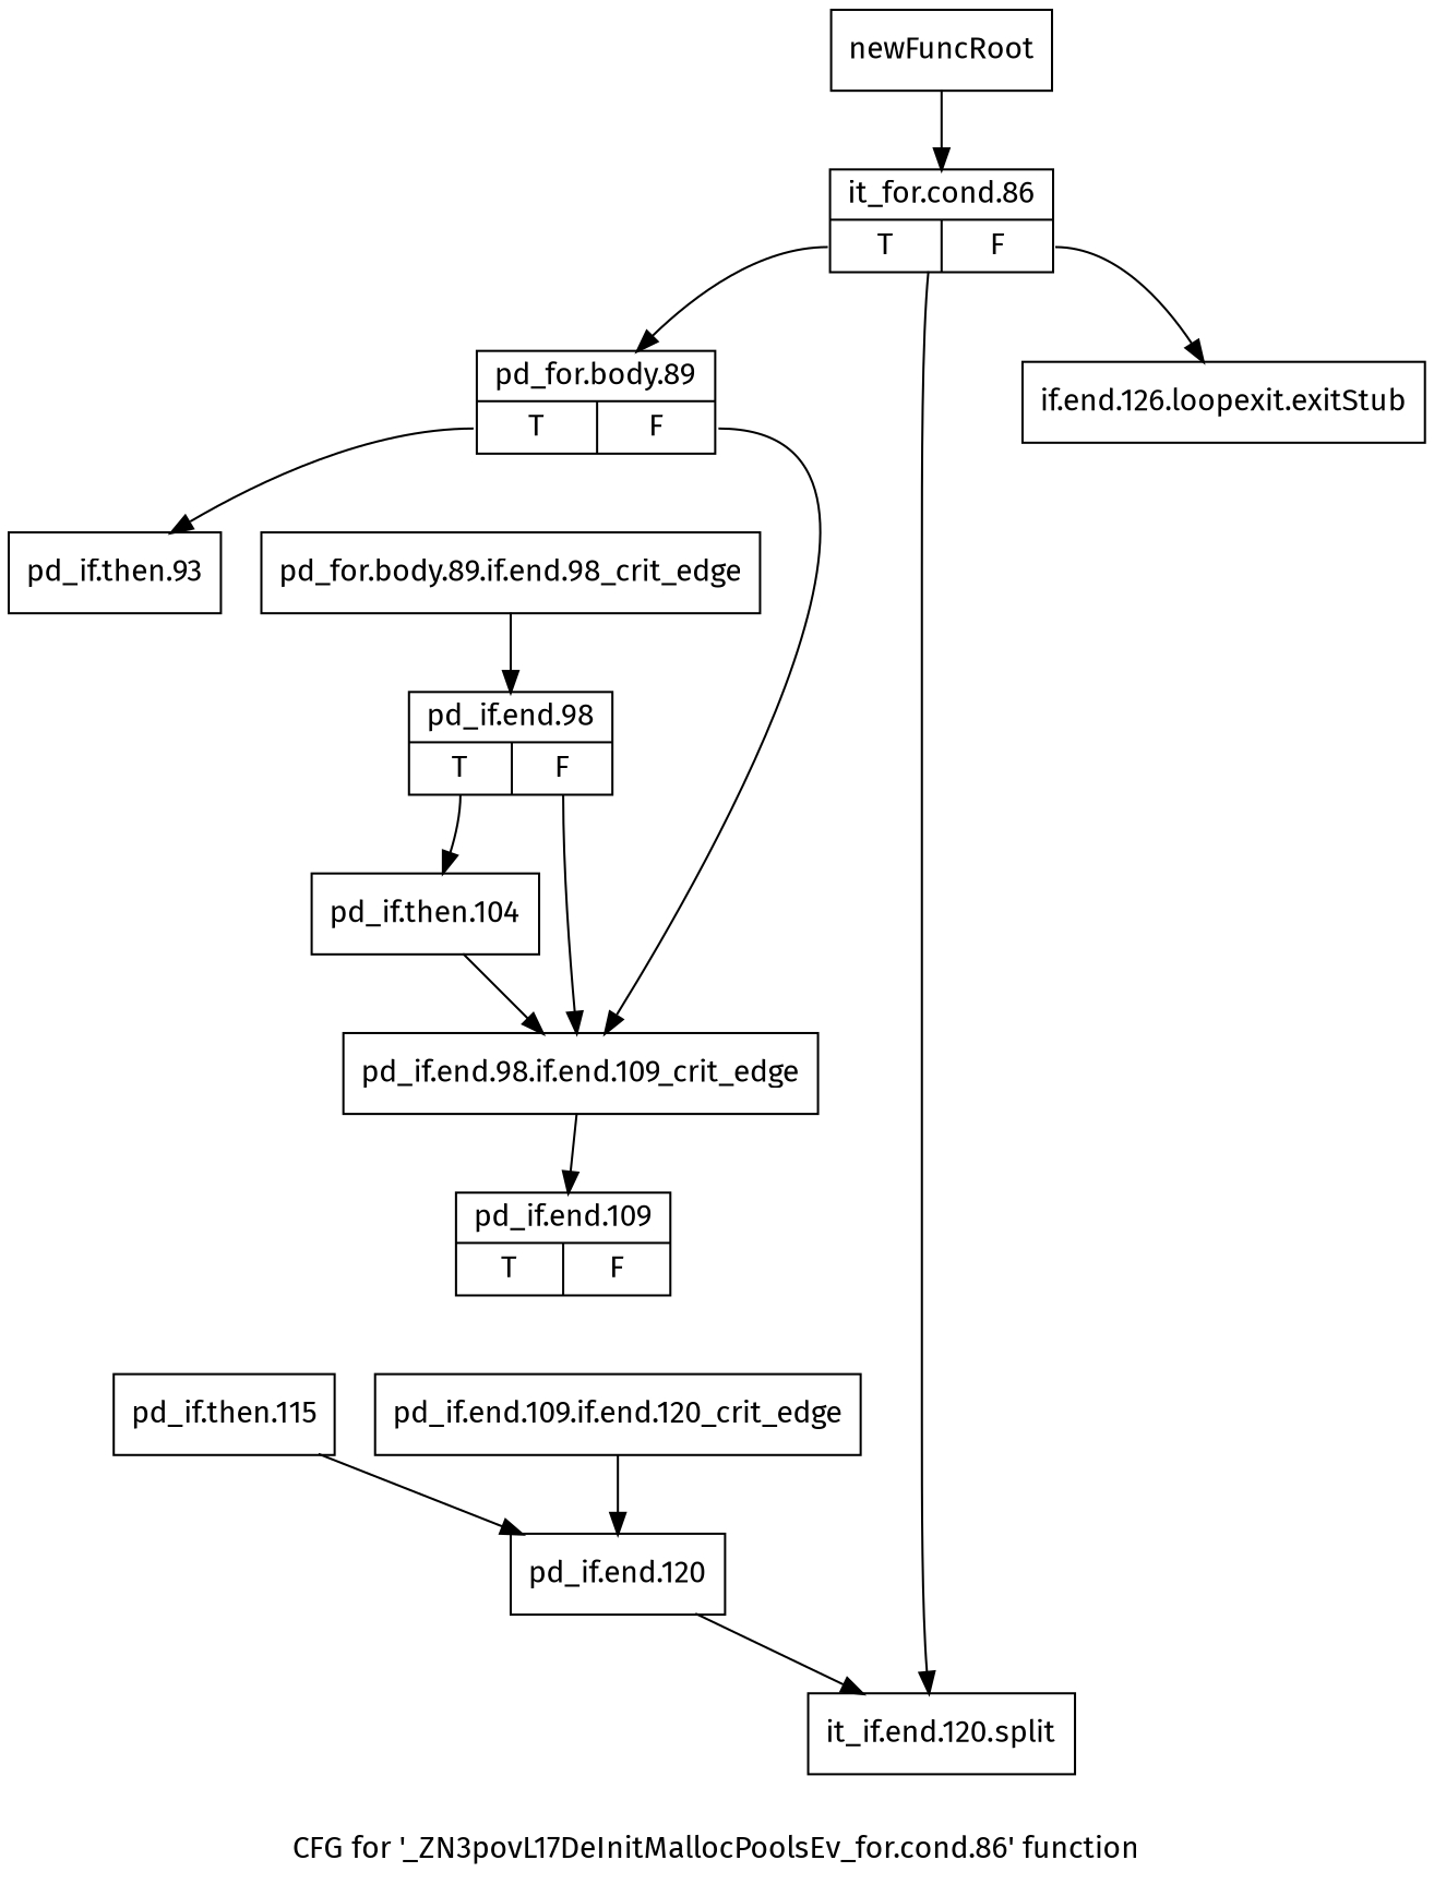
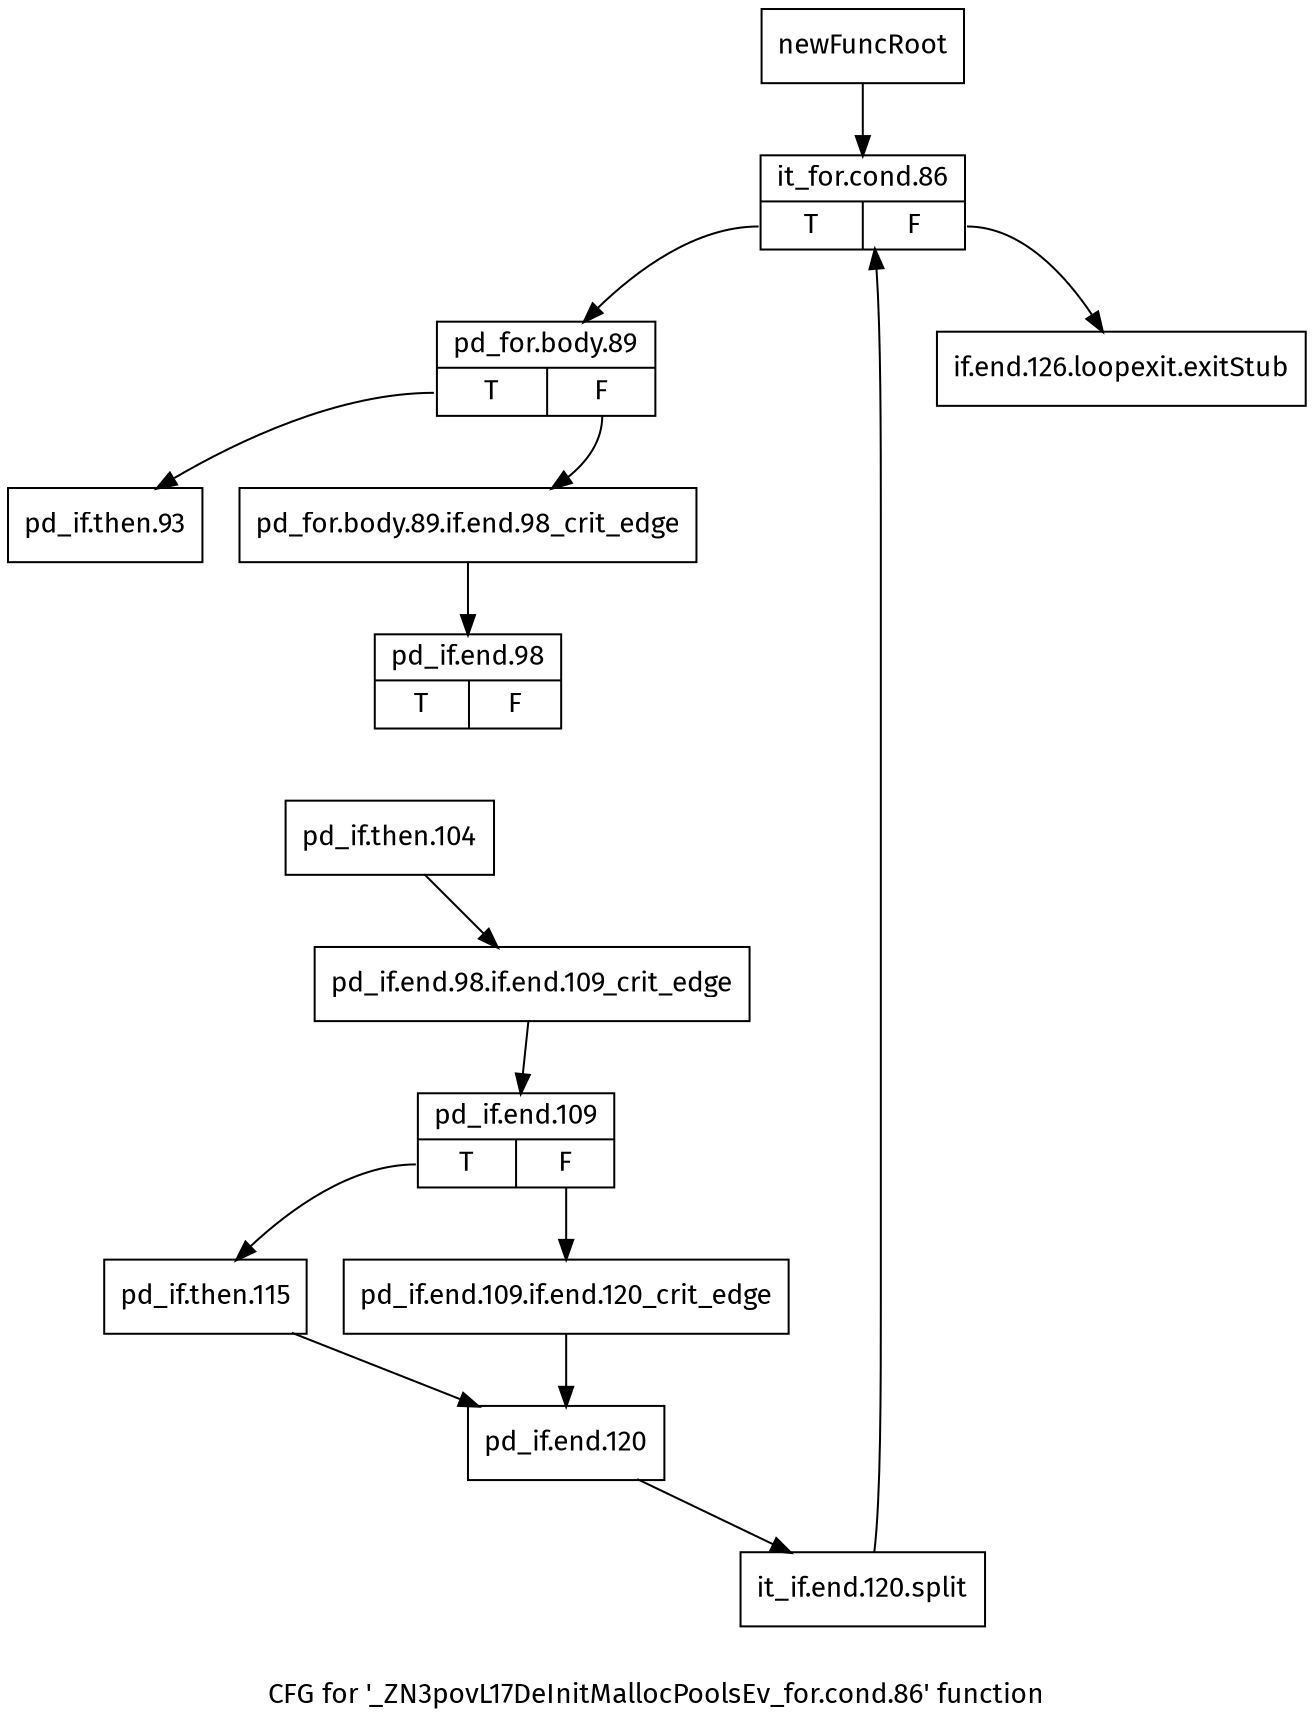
  digraph {
    fontname="Fira Sans"
    label="CFG for '_ZN3povL17DeInitMallocPoolsEv_for.cond.86' function"
    node [fontname="Fira Sans" shape=record]
    edge [fontname="Fira Sans"]
    n1 [label="{newFuncRoot}"]
    n2 [label="{it_for.cond.86|{<s0>T|<s1>F}}"]
    n3 [label="{if.end.126.loopexit.exitStub}"]
    n4 [label="{pd_for.body.89|{<s0>T|<s1>F}}"]
    n5 [label="{pd_if.then.93}"]
    n6 [label="{pd_for.body.89.if.end.98_crit_edge}"]
    n7 [label="{pd_if.end.98|{<s0>T|<s1>F}}"]
    n8 [label="{pd_if.then.104}"]
    n9 [label="{pd_if.end.98.if.end.109_crit_edge}"]
    n10 [label="{pd_if.end.109|{<s0>T|<s1>F}}"]
    n11 [label="{pd_if.then.115}"]
    n12 [label="{pd_if.end.109.if.end.120_crit_edge}"]
    n13 [label="{pd_if.end.120}"]
    n14 [label="{it_if.end.120.split}"]
    n1 -> n2
    n2 -> n3 [tailport=s1]
    n2 -> n4 [tailport=s0]
    n4 -> n5 [tailport=s0]
-   n4 -> n9 [tailport=s1]
+   n4 -> n6 [tailport=s1]
    n6 -> n7
-   n7 -> n8 [tailport=s0]
-   n7 -> n9 [tailport=s1]
    n8 -> n9
    n9 -> n10
+   n10 -> n11 [tailport=s0]
+   n10 -> n12 [tailport=s1]
    n11 -> n13
    n12 -> n13
    n13 -> n14
-   n2 -> n14
+   n14 -> n2
  }
